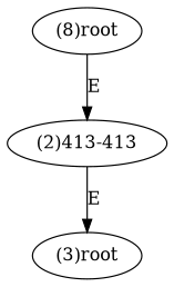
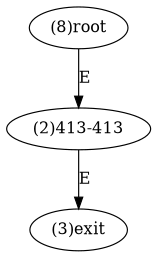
  digraph {
    n1 [label="(8)root"]
    n2 [label="(2)413-413"]
-   n3 [label="(3)root"]
+   n3 [label="(3)exit"]
    n1 -> n2 [label=E]
    n2 -> n3 [label=E]
  }
